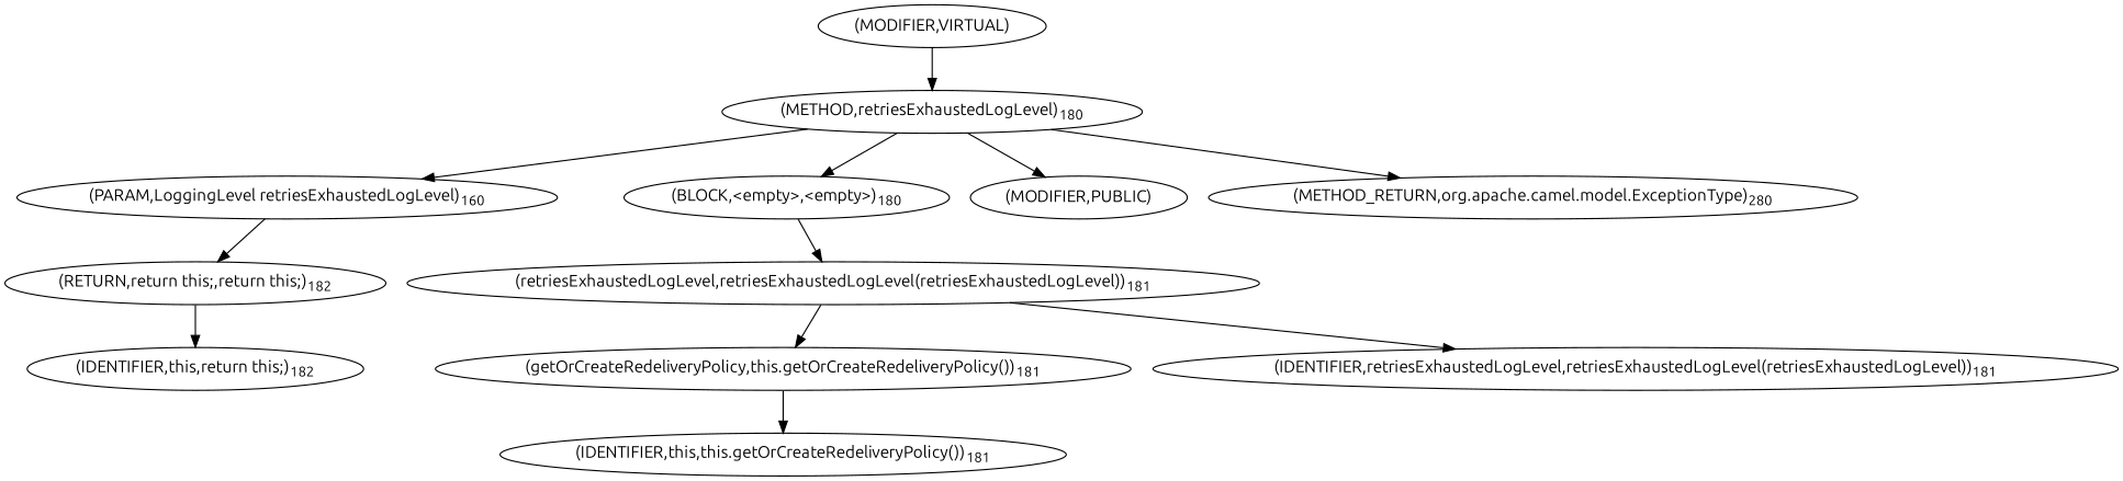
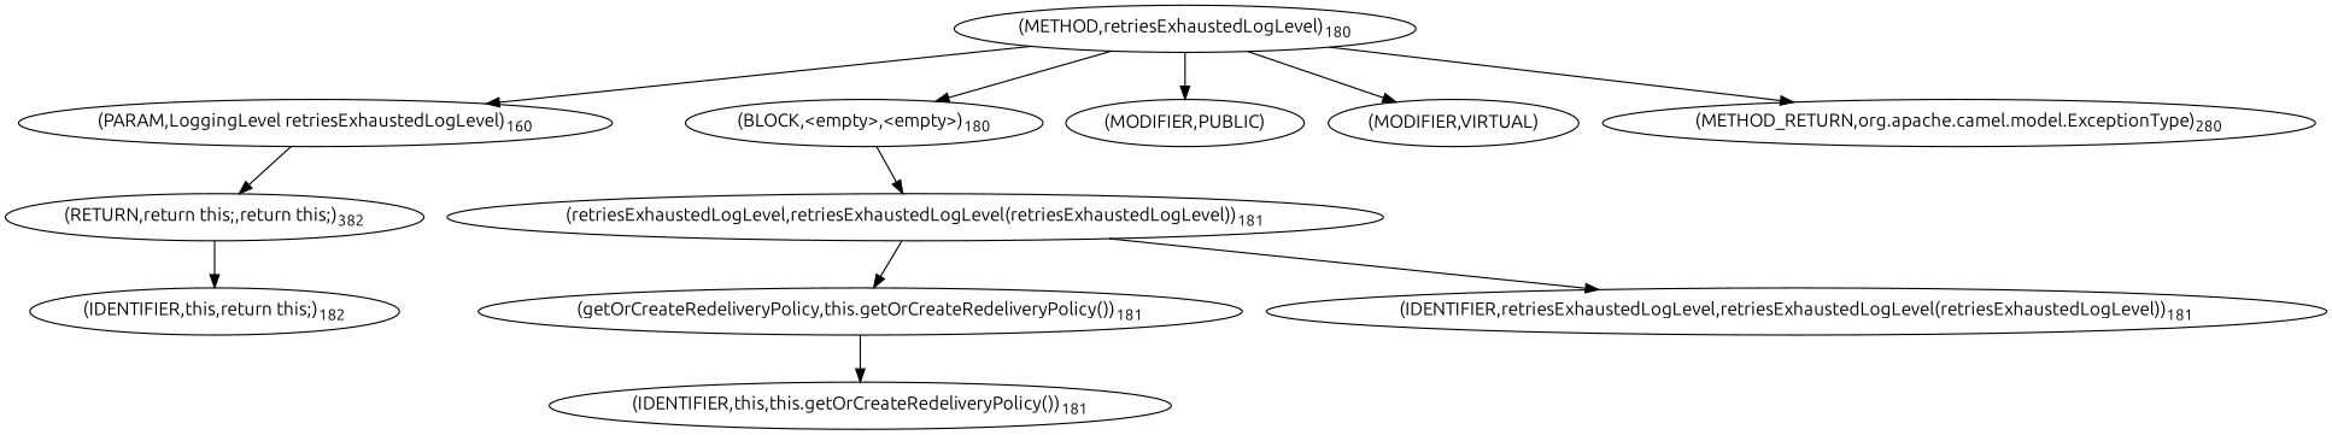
  digraph {
    fontname=Ubuntu
    node [fontname=Ubuntu]
    edge [fontname=Ubuntu]
    n1 [label=<(METHOD,retriesExhaustedLogLevel)<SUB>180</SUB>>]
    n2 [label=<(PARAM,LoggingLevel retriesExhaustedLogLevel)<SUB>160</SUB>>]
    n3 [label=<(BLOCK,&lt;empty&gt;,&lt;empty&gt;)<SUB>180</SUB>>]
    n4 [label=<(MODIFIER,PUBLIC)>]
    n5 [label=<(MODIFIER,VIRTUAL)>]
    n6 [label=<(METHOD_RETURN,org.apache.camel.model.ExceptionType)<SUB>280</SUB>>]
-   n7 [label=<(RETURN,return this;,return this;)<SUB>182</SUB>>]
+   n7 [label=<(RETURN,return this;,return this;)<SUB>382</SUB>>]
    n8 [label=<(retriesExhaustedLogLevel,retriesExhaustedLogLevel(retriesExhaustedLogLevel))<SUB>181</SUB>>]
    n9 [label=<(getOrCreateRedeliveryPolicy,this.getOrCreateRedeliveryPolicy())<SUB>181</SUB>>]
    n10 [label=<(IDENTIFIER,retriesExhaustedLogLevel,retriesExhaustedLogLevel(retriesExhaustedLogLevel))<SUB>181</SUB>>]
    n11 [label=<(IDENTIFIER,this,return this;)<SUB>182</SUB>>]
    n12 [label=<(IDENTIFIER,this,this.getOrCreateRedeliveryPolicy())<SUB>181</SUB>>]
    n1 -> n2
    n1 -> n3
    n1 -> n4
-   n5 -> n1
+   n1 -> n5
    n1 -> n6
    n2 -> n7
    n3 -> n8
    n7 -> n11
    n8 -> n9
    n8 -> n10
    n9 -> n12
  }
